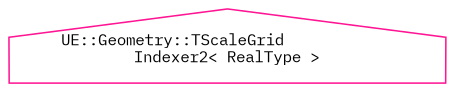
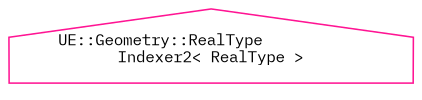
  digraph {
    rankdir=LR
    fontname="IBM Plex Mono"
-   n1 [color=deeppink fillcolor=white fontname="IBM Plex Mono" fontsize=10 height=0.2 label="UE::Geometry::TScaleGrid\lIndexer2\< RealType \>" shape=house style=filled width=0.4]
+   n1 [color=deeppink fillcolor=white fontname="IBM Plex Mono" fontsize=10 height=0.2 label="UE::Geometry::RealType\lIndexer2\< RealType \>" shape=house style=filled width=0.4]
  }
